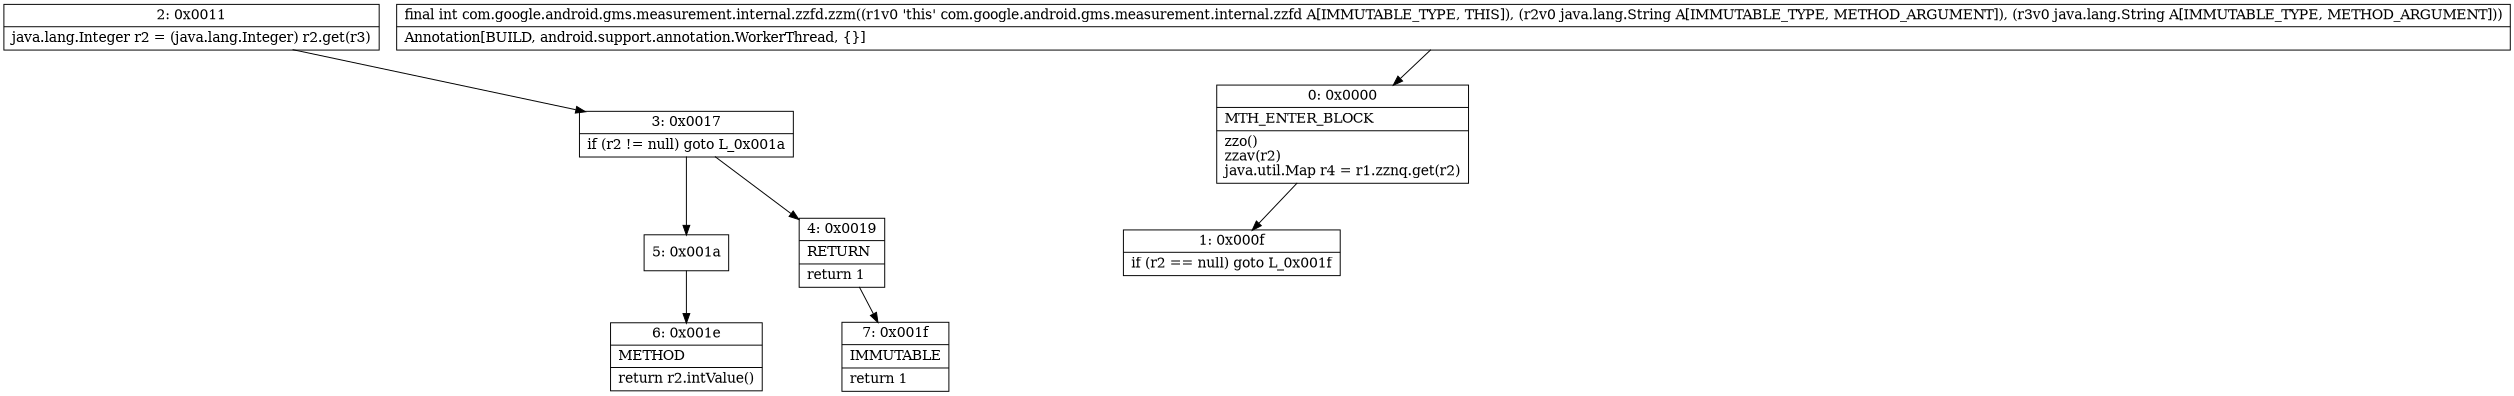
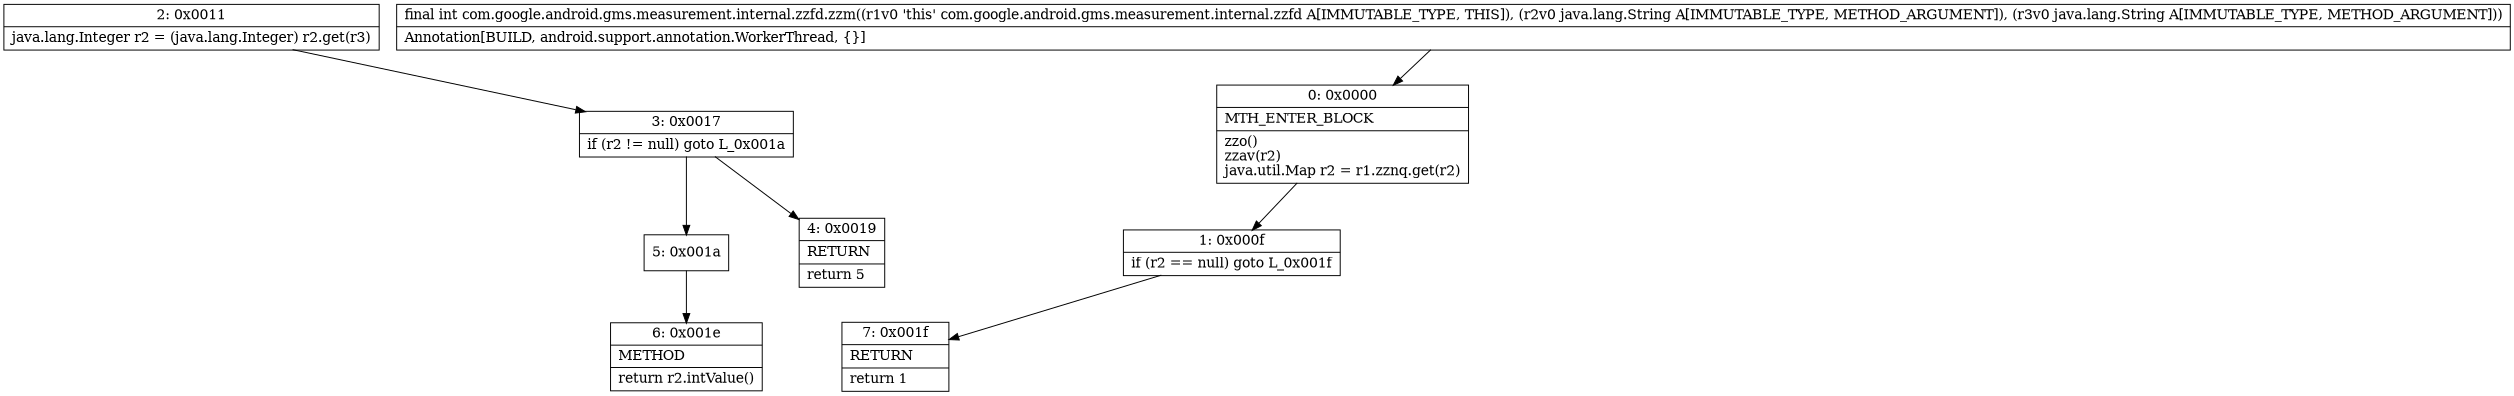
  digraph {
    node [shape=record]
-   n1 [label="{0\:\ 0x0000|MTH_ENTER_BLOCK\l|zzo()\lzzav(r2)\ljava.util.Map r4 = r1.zznq.get(r2)\l}"]
+   n1 [label="{0\:\ 0x0000|MTH_ENTER_BLOCK\l|zzo()\lzzav(r2)\ljava.util.Map r2 = r1.zznq.get(r2)\l}"]
    n2 [label="{1\:\ 0x000f|if (r2 == null) goto L_0x001f\l}"]
-   n3 [label="{7\:\ 0x001f|IMMUTABLE\l|return 1\l}"]
+   n3 [label="{7\:\ 0x001f|RETURN\l|return 1\l}"]
    n4 [label="{2\:\ 0x0011|java.lang.Integer r2 = (java.lang.Integer) r2.get(r3)\l}"]
    n5 [label="{3\:\ 0x0017|if (r2 != null) goto L_0x001a\l}"]
-   n6 [label="{4\:\ 0x0019|RETURN\l|return 1\l}"]
+   n6 [label="{4\:\ 0x0019|RETURN\l|return 5\l}"]
    n7 [label="{5\:\ 0x001a}"]
    n8 [label="{6\:\ 0x001e|METHOD\l|return r2.intValue()\l}"]
    n9 [label="{final int com.google.android.gms.measurement.internal.zzfd.zzm((r1v0 'this' com.google.android.gms.measurement.internal.zzfd A[IMMUTABLE_TYPE, THIS]), (r2v0 java.lang.String A[IMMUTABLE_TYPE, METHOD_ARGUMENT]), (r3v0 java.lang.String A[IMMUTABLE_TYPE, METHOD_ARGUMENT]))  | Annotation[BUILD, android.support.annotation.WorkerThread, \{\}]\l}"]
    n1 -> n2
-   n6 -> n3
+   n2 -> n3
    n4 -> n5
    n5 -> n6 [style=solid]
    n5 -> n7
    n7 -> n8
    n9 -> n1
  }
